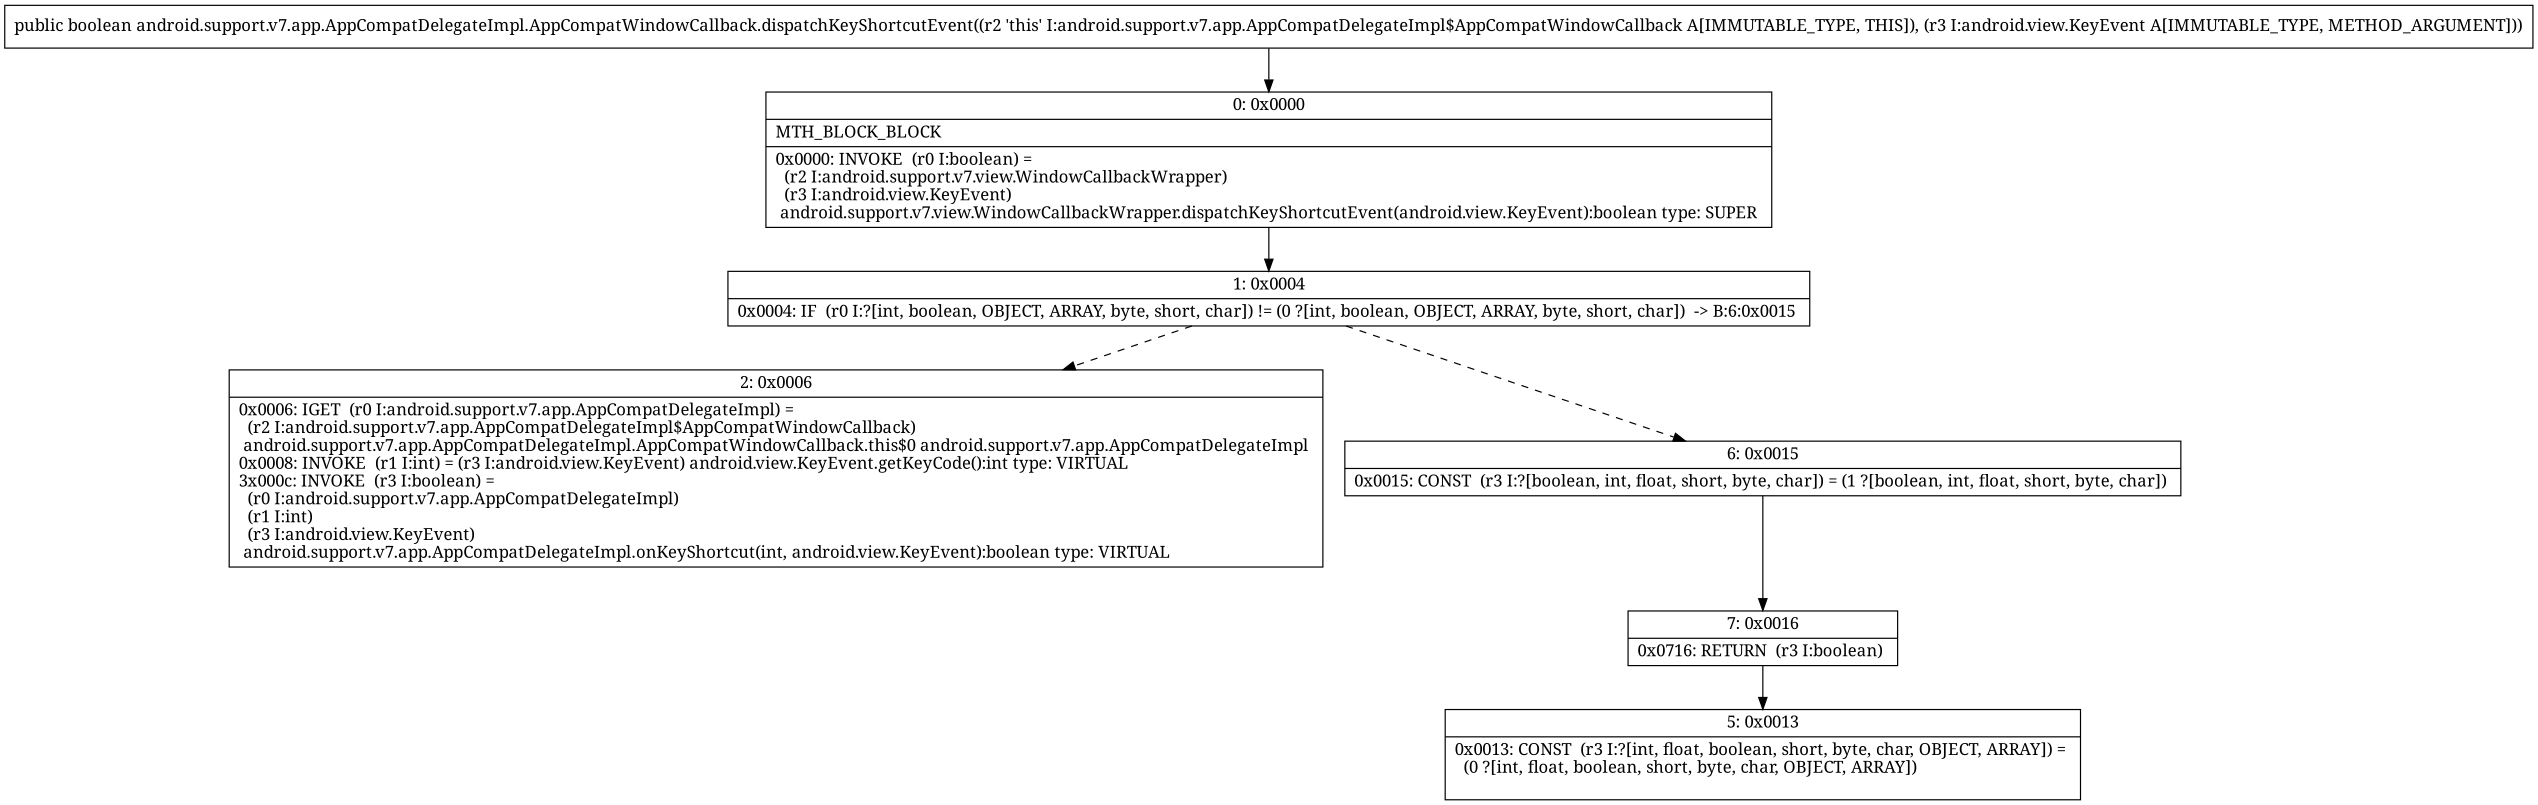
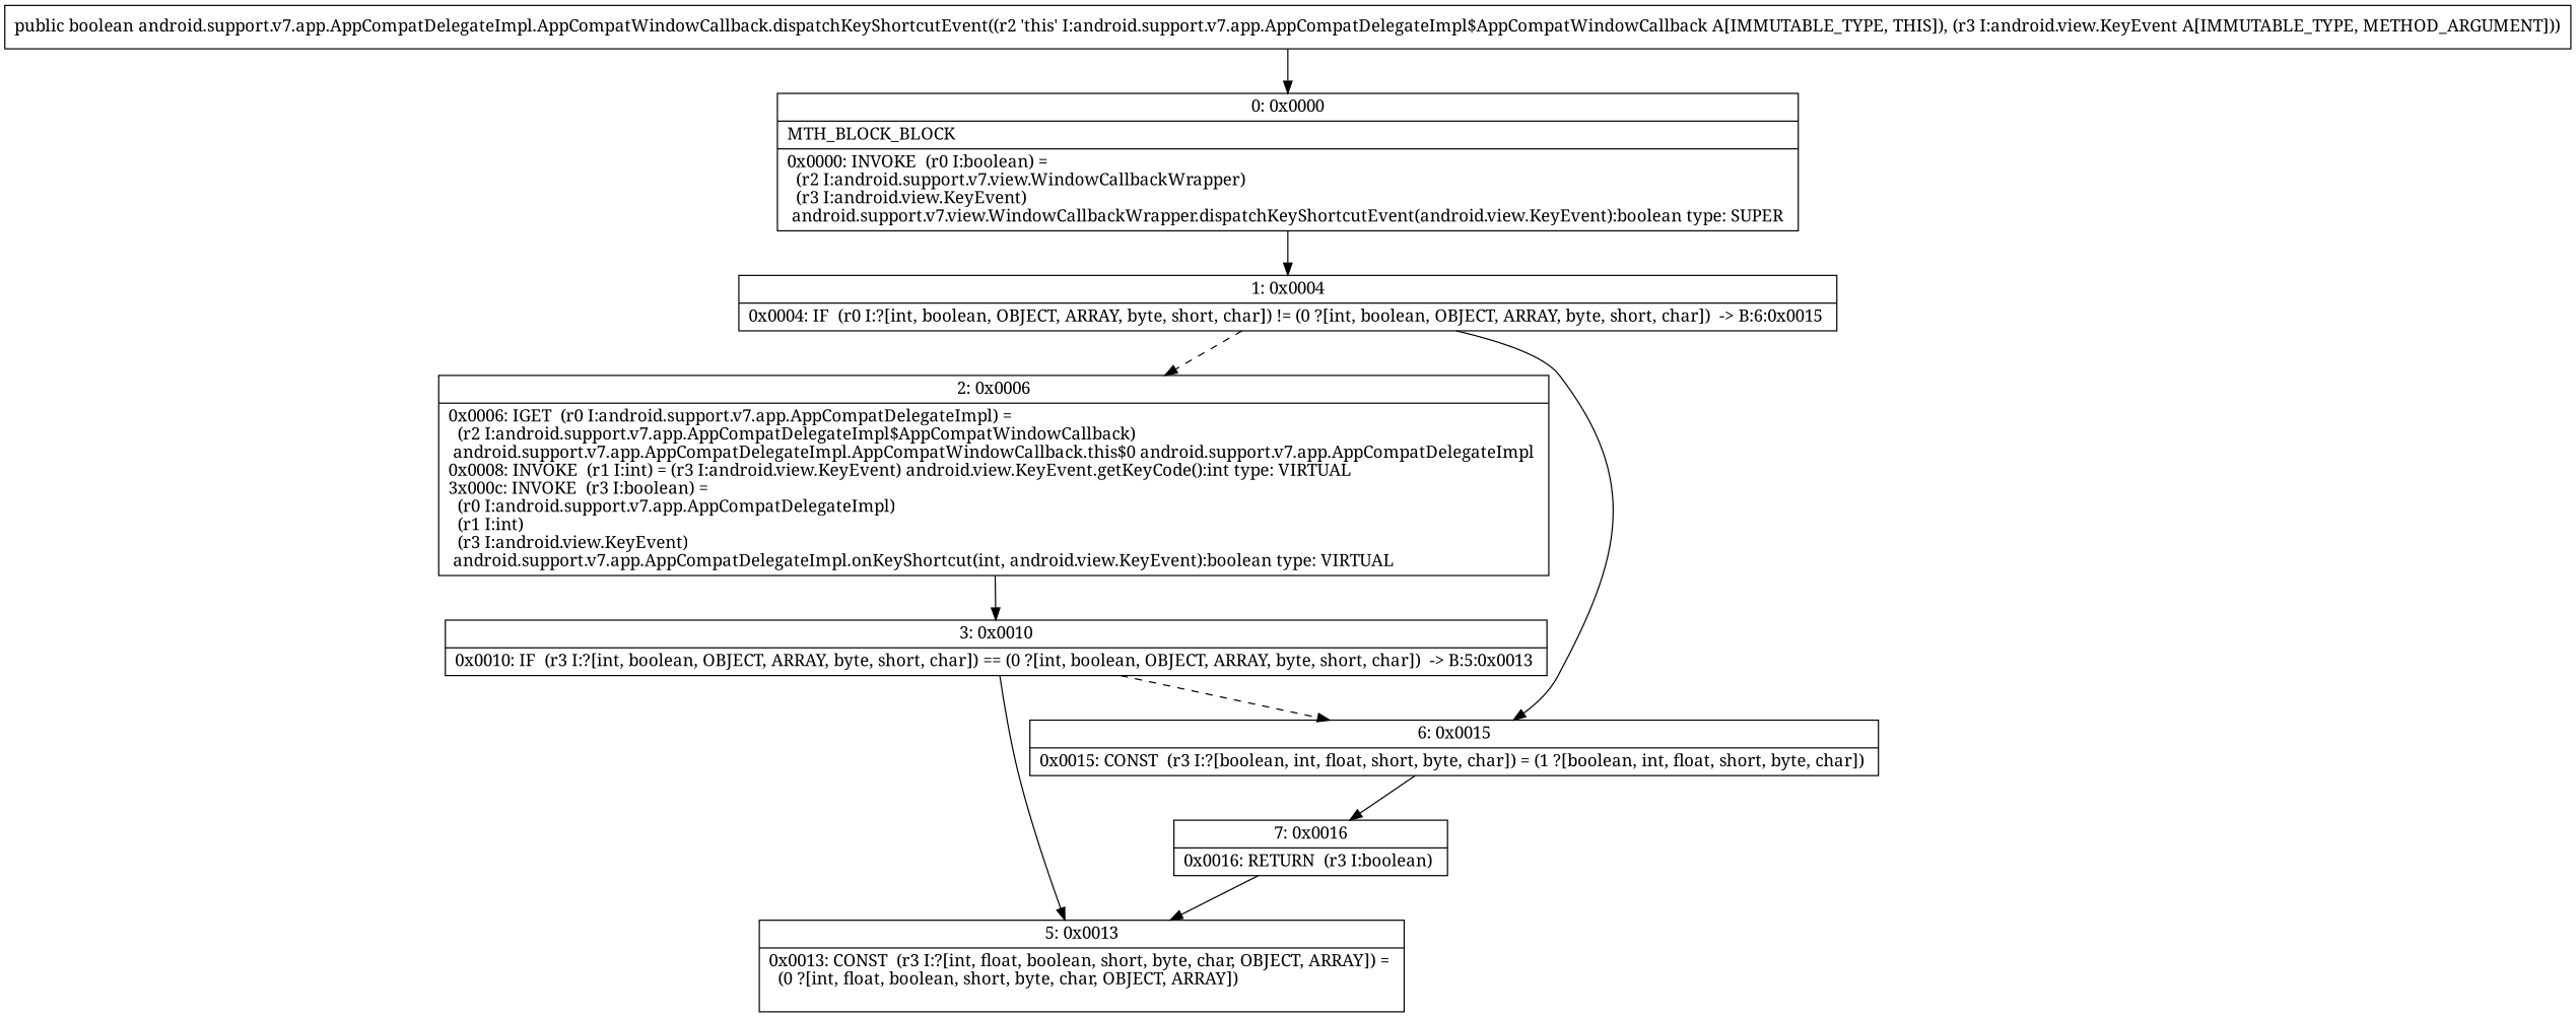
  digraph {
    fontname="Noto Serif"
    node [fontname="Noto Serif" shape=record]
    edge [fontname="Noto Serif"]
    n1 [label="{0\:\ 0x0000|MTH_BLOCK_BLOCK\l|0x0000: INVOKE  (r0 I:boolean) = \l  (r2 I:android.support.v7.view.WindowCallbackWrapper)\l  (r3 I:android.view.KeyEvent)\l android.support.v7.view.WindowCallbackWrapper.dispatchKeyShortcutEvent(android.view.KeyEvent):boolean type: SUPER \l}"]
    n2 [label="{1\:\ 0x0004|0x0004: IF  (r0 I:?[int, boolean, OBJECT, ARRAY, byte, short, char]) != (0 ?[int, boolean, OBJECT, ARRAY, byte, short, char])  \-\> B:6:0x0015 \l}"]
    n3 [label="{2\:\ 0x0006|0x0006: IGET  (r0 I:android.support.v7.app.AppCompatDelegateImpl) = \l  (r2 I:android.support.v7.app.AppCompatDelegateImpl$AppCompatWindowCallback)\l android.support.v7.app.AppCompatDelegateImpl.AppCompatWindowCallback.this$0 android.support.v7.app.AppCompatDelegateImpl \l0x0008: INVOKE  (r1 I:int) = (r3 I:android.view.KeyEvent) android.view.KeyEvent.getKeyCode():int type: VIRTUAL \l3x000c: INVOKE  (r3 I:boolean) = \l  (r0 I:android.support.v7.app.AppCompatDelegateImpl)\l  (r1 I:int)\l  (r3 I:android.view.KeyEvent)\l android.support.v7.app.AppCompatDelegateImpl.onKeyShortcut(int, android.view.KeyEvent):boolean type: VIRTUAL \l}"]
    n4 [label="{6\:\ 0x0015|0x0015: CONST  (r3 I:?[boolean, int, float, short, byte, char]) = (1 ?[boolean, int, float, short, byte, char]) \l}"]
-   n6 [label="{7\:\ 0x0016|0x0716: RETURN  (r3 I:boolean) \l}"]
+   n5 [label="{3\:\ 0x0010|0x0010: IF  (r3 I:?[int, boolean, OBJECT, ARRAY, byte, short, char]) == (0 ?[int, boolean, OBJECT, ARRAY, byte, short, char])  \-\> B:5:0x0013 \l}"]
+   n6 [label="{7\:\ 0x0016|0x0016: RETURN  (r3 I:boolean) \l}"]
    n7 [label="{5\:\ 0x0013|0x0013: CONST  (r3 I:?[int, float, boolean, short, byte, char, OBJECT, ARRAY]) = \l  (0 ?[int, float, boolean, short, byte, char, OBJECT, ARRAY])\l \l}"]
    n8 [label="{public boolean android.support.v7.app.AppCompatDelegateImpl.AppCompatWindowCallback.dispatchKeyShortcutEvent((r2 'this' I:android.support.v7.app.AppCompatDelegateImpl$AppCompatWindowCallback A[IMMUTABLE_TYPE, THIS]), (r3 I:android.view.KeyEvent A[IMMUTABLE_TYPE, METHOD_ARGUMENT])) }"]
    n1 -> n2
    n2 -> n3 [style=dashed]
-   n2 -> n4 [style=dashed]
+   n2 -> n4
+   n3 -> n5
    n4 -> n6
+   n5 -> n4 [style=dashed]
+   n5 -> n7
    n6 -> n7
    n8 -> n1
  }
